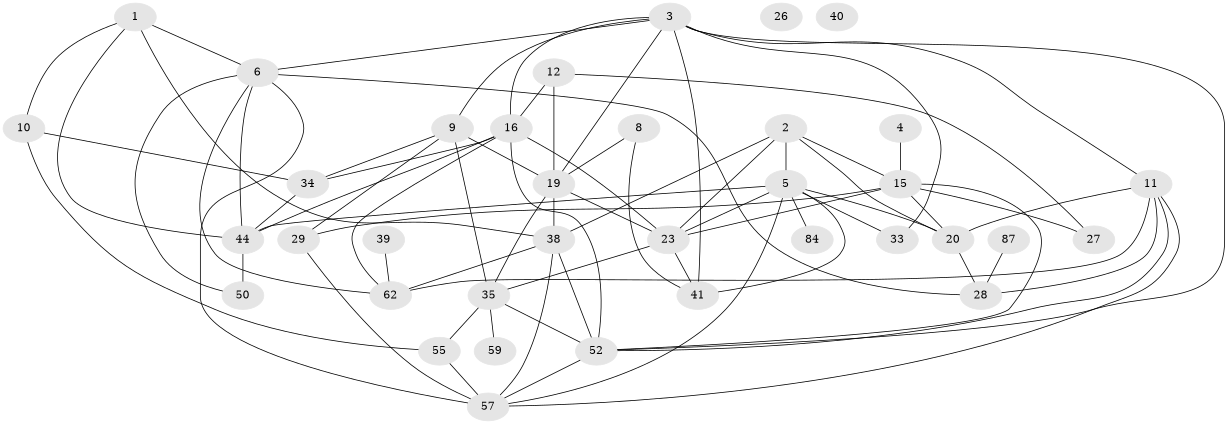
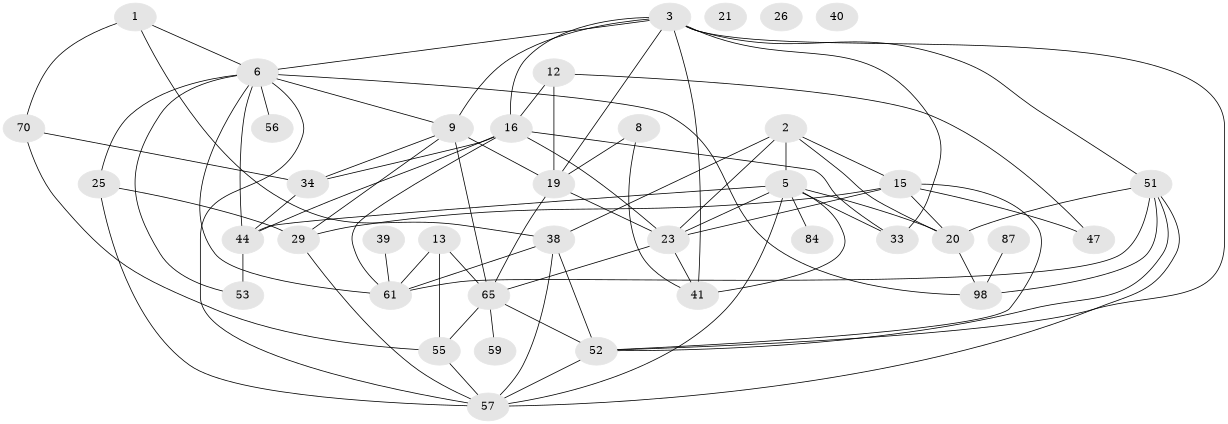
  graph {
    node [color=gray90 style=filled]
    1 [super="+42"]
    6 [super="+7"]
-   10 [super="+48"]
+   10 [super="+48" label=70]
    38 [super="+58"]
    44 [super="+53"]
    9 [super="+14"]
    57 [super="+60"]
-   28 [super="+54"]
-   50 [super="+61"]
-   62
+   25
+   28 [super="+54" label=98]
+   50 [super="+61" label=53]
+   56
+   62 [label=61]
    34
    55
    52
    2 [super="+18"]
    5 [super="+22"]
    15 [super="+30"]
    20 [super="+47"]
    23 [super="+49"]
    33
    41 [super="+45"]
    n23 [label=84]
    29 [super="+43"]
-   27
-   35 [super="+37"]
+   27 [label=47]
+   35 [super="+37" label=65]
    3 [super="+36"]
-   11 [super="+51"]
+   11 [super="+51" label=51]
    16 [super="+46"]
    19 [super="+32"]
-   4
    8
    59
    12 [super="+31"]
+   13
    n36 [label=87]
+   21
    26
    39
    40
    1 -- 6
    1 -- 10
    1 -- 38
-   1 -- 44
    6 -- 44
+   6 -- 9
    6 -- 57
+   6 -- 25
    6 -- 28
    6 -- 50
+   6 -- 56
    6 -- 62
    10 -- 34
    10 -- 55
    38 -- 57
    38 -- 62
    38 -- 52
    44 -- 50
    9 -- 34
    9 -- 29
    9 -- 35 [weight=2]
    9 -- 19
+   25 -- 57
+   25 -- 29
    34 -- 44
    55 -- 57
    52 -- 57
    2 -- 38
    2 -- 5
    2 -- 15
    2 -- 20
    2 -- 23
    5 -- 44
    5 -- 57
    5 -- 20
    5 -- 23
    5 -- 33
    5 -- 41
    5 -- n23
    15 -- 52
    15 -- 20
    15 -- 23
    15 -- 29
    15 -- 27
    20 -- 28
    23 -- 41
    23 -- 35
    29 -- 57
    35 -- 55
    35 -- 52
    35 -- 59
    3 -- 6
    3 -- 9
    3 -- 52
    3 -- 33
    3 -- 41
    3 -- 11
    3 -- 16
    3 -- 19
    11 -- 57
    11 -- 28
    11 -- 62
    11 -- 52
    11 -- 20
    16 -- 44
    16 -- 62
    16 -- 34
-   16 -- 52
+   16 -- 33
    16 -- 23
-   19 -- 38
    19 -- 23
    19 -- 35
-   4 -- 15
    8 -- 41
    8 -- 19
    12 -- 27
    12 -- 16
    12 -- 19
+   13 -- 62
+   13 -- 55
+   13 -- 35
    n36 -- 28
    39 -- 62
  }
